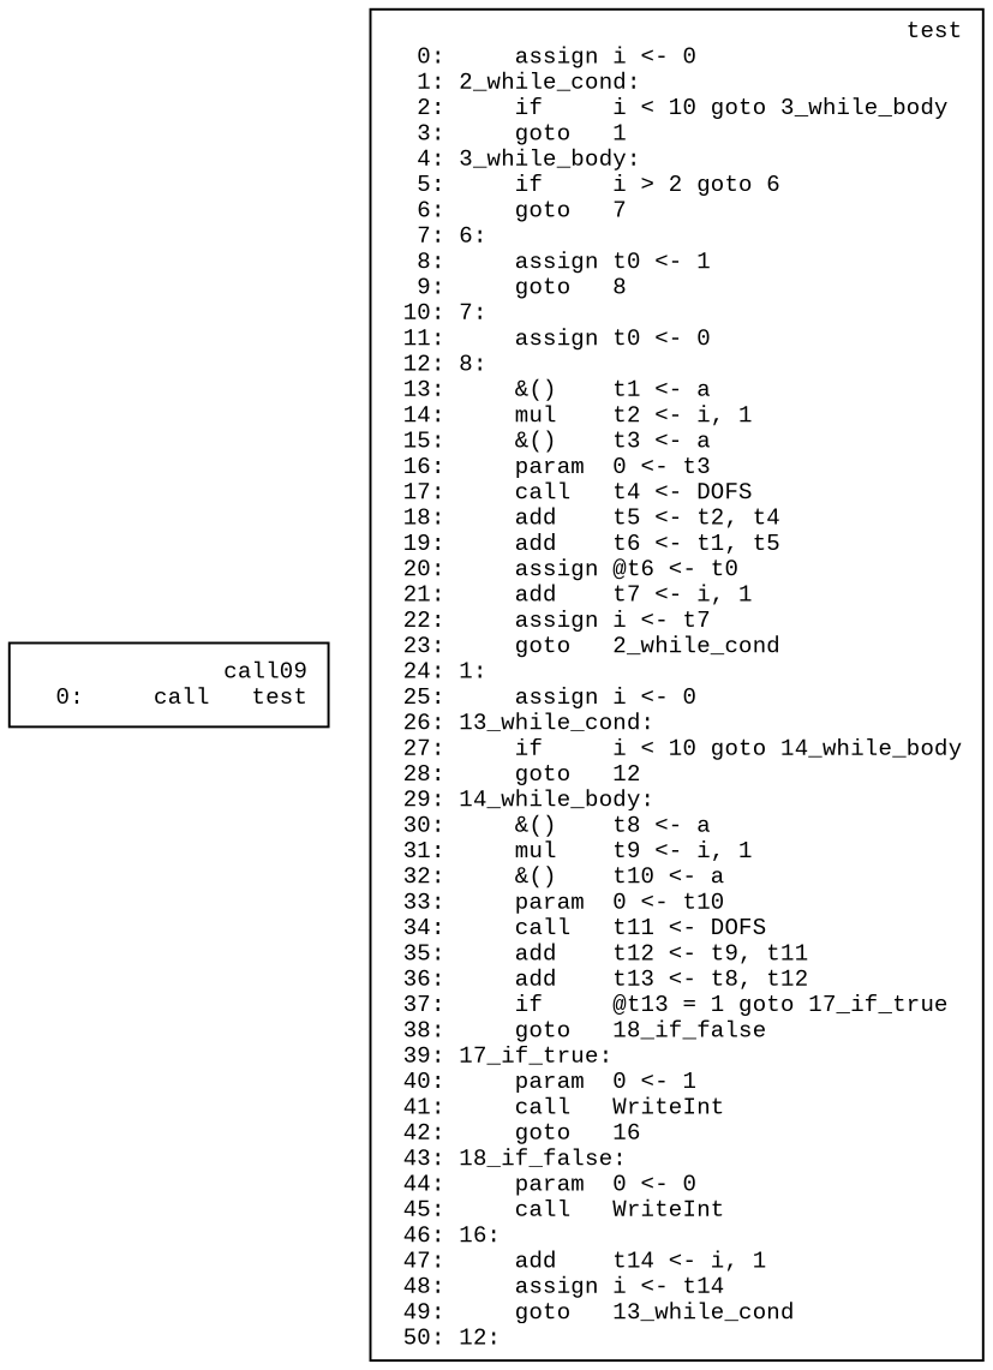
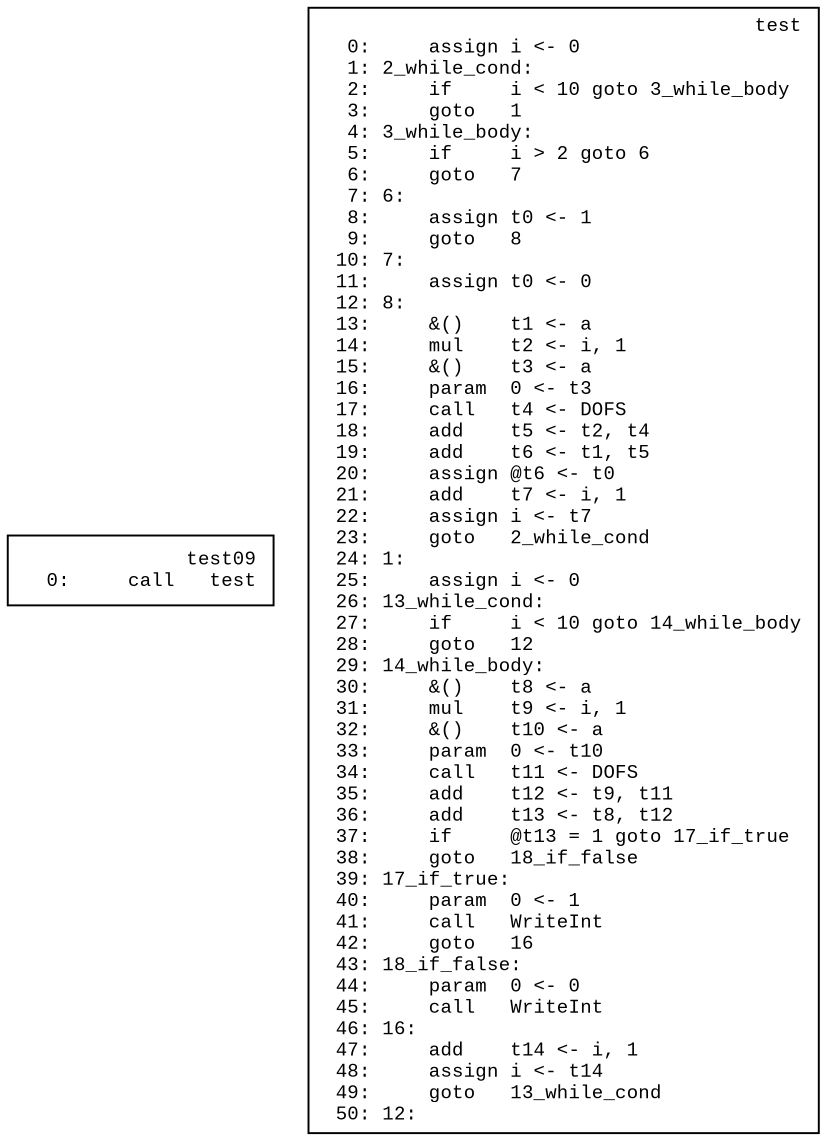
  digraph {
    fontname="Times New Roman"
    fontsize=10
    node [fontname="Courier New" fontsize=10 shape=box]
-   n1 [label="call09\r  0:     call   test\l"]
+   n1 [label="test09\r  0:     call   test\l"]
    n2 [label="test\r  0:     assign i <- 0\l  1: 2_while_cond:\l  2:     if     i < 10 goto 3_while_body\l  3:     goto   1\l  4: 3_while_body:\l  5:     if     i > 2 goto 6\l  6:     goto   7\l  7: 6:\l  8:     assign t0 <- 1\l  9:     goto   8\l 10: 7:\l 11:     assign t0 <- 0\l 12: 8:\l 13:     &()    t1 <- a\l 14:     mul    t2 <- i, 1\l 15:     &()    t3 <- a\l 16:     param  0 <- t3\l 17:     call   t4 <- DOFS\l 18:     add    t5 <- t2, t4\l 19:     add    t6 <- t1, t5\l 20:     assign @t6 <- t0\l 21:     add    t7 <- i, 1\l 22:     assign i <- t7\l 23:     goto   2_while_cond\l 24: 1:\l 25:     assign i <- 0\l 26: 13_while_cond:\l 27:     if     i < 10 goto 14_while_body\l 28:     goto   12\l 29: 14_while_body:\l 30:     &()    t8 <- a\l 31:     mul    t9 <- i, 1\l 32:     &()    t10 <- a\l 33:     param  0 <- t10\l 34:     call   t11 <- DOFS\l 35:     add    t12 <- t9, t11\l 36:     add    t13 <- t8, t12\l 37:     if     @t13 = 1 goto 17_if_true\l 38:     goto   18_if_false\l 39: 17_if_true:\l 40:     param  0 <- 1\l 41:     call   WriteInt\l 42:     goto   16\l 43: 18_if_false:\l 44:     param  0 <- 0\l 45:     call   WriteInt\l 46: 16:\l 47:     add    t14 <- i, 1\l 48:     assign i <- t14\l 49:     goto   13_while_cond\l 50: 12:\l"]
  }
